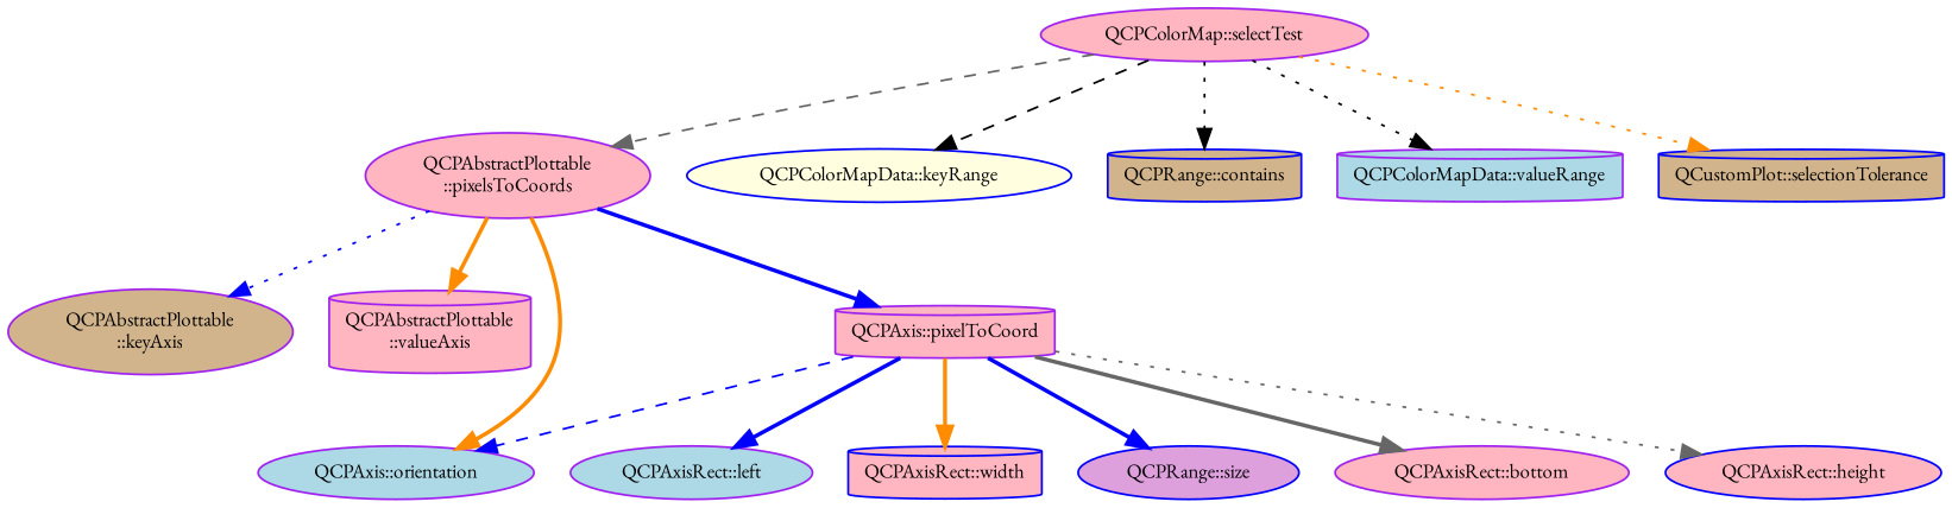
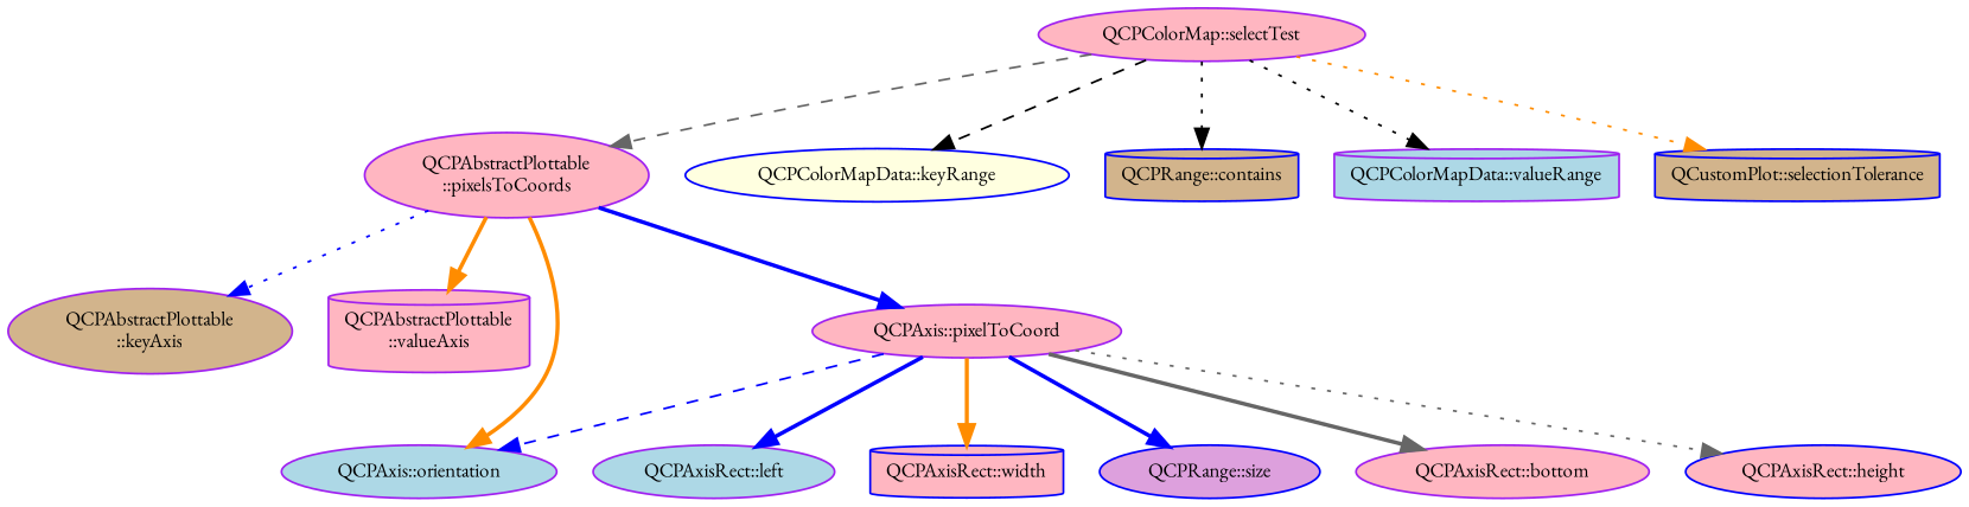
  digraph {
    fontname="EB Garamond"
    rankdir=TB
    node [color=purple fillcolor=lightpink fontname="EB Garamond" fontsize=10 shape=ellipse style=filled]
    edge [color=blue fontname="EB Garamond" fontsize=10 labelfontname=Helvetica labelfontsize=10 style=bold]
    n1 [fontcolor=black height=0.2 label="QCPColorMap::selectTest" width=0.4]
    n2 [height=0.2 label="QCPAbstractPlottable\l::pixelsToCoords" width=0.4]
    n3 [color=blue fillcolor=lightyellow height=0.2 label="QCPColorMapData::keyRange" width=0.4]
    n4 [color=blue fillcolor=tan height=0.2 label="QCPRange::contains" shape=cylinder width=0.4]
    n5 [fillcolor=lightblue height=0.2 label="QCPColorMapData::valueRange" shape=cylinder width=0.4]
    n6 [color=blue fillcolor=tan height=0.2 label="QCustomPlot::selectionTolerance" shape=cylinder width=0.4]
    n7 [fillcolor=tan height=0.2 label="QCPAbstractPlottable\l::keyAxis" width=0.4]
    n8 [height=0.2 label="QCPAbstractPlottable\l::valueAxis" shape=cylinder width=0.4]
    n9 [fillcolor=lightblue height=0.2 label="QCPAxis::orientation" width=0.4]
-   n10 [height=0.2 label="QCPAxis::pixelToCoord" shape=cylinder width=0.4]
+   n10 [height=0.2 label="QCPAxis::pixelToCoord" width=0.4]
    n11 [fillcolor=lightblue height=0.2 label="QCPAxisRect::left" width=0.4]
    n12 [color=blue height=0.2 label="QCPAxisRect::width" shape=cylinder width=0.4]
    n13 [color=blue fillcolor=plum height=0.2 label="QCPRange::size" width=0.4]
    n14 [height=0.2 label="QCPAxisRect::bottom" width=0.4]
    n15 [color=blue height=0.2 label="QCPAxisRect::height" width=0.4]
    n1 -> n2 [color=gray40 style=dashed]
    n1 -> n3 [color=black style=dashed]
    n1 -> n4 [color=black style=dotted]
    n1 -> n5 [color=black style=dotted]
    n1 -> n6 [color=darkorange style=dotted]
    n2 -> n7 [style=dotted]
    n2 -> n8 [color=darkorange]
    n2 -> n9 [color=darkorange]
    n2 -> n10
    n10 -> n9 [style=dashed]
    n10 -> n11
    n10 -> n12 [color=darkorange]
    n10 -> n13
    n10 -> n14 [color=gray40]
    n10 -> n15 [color=gray40 style=dotted]
  }
